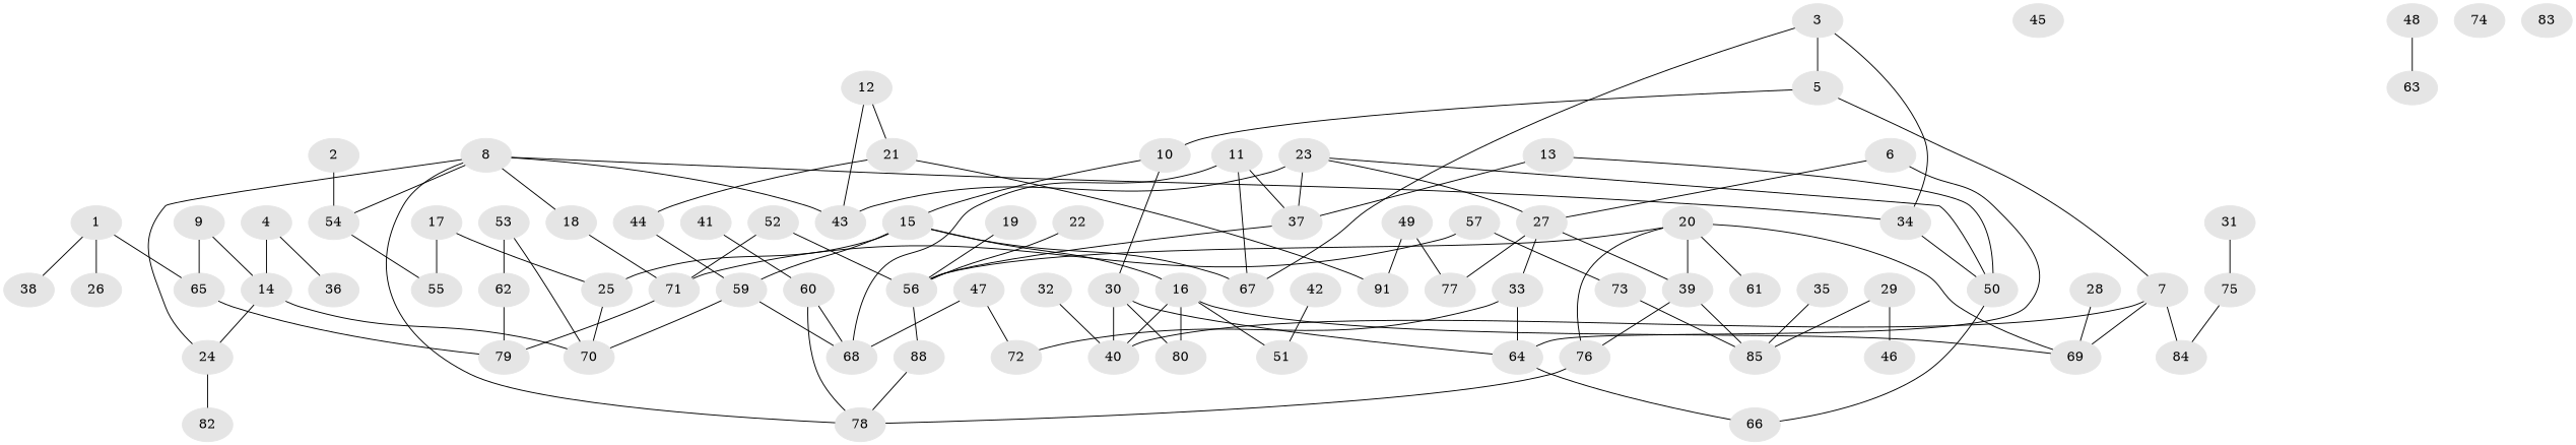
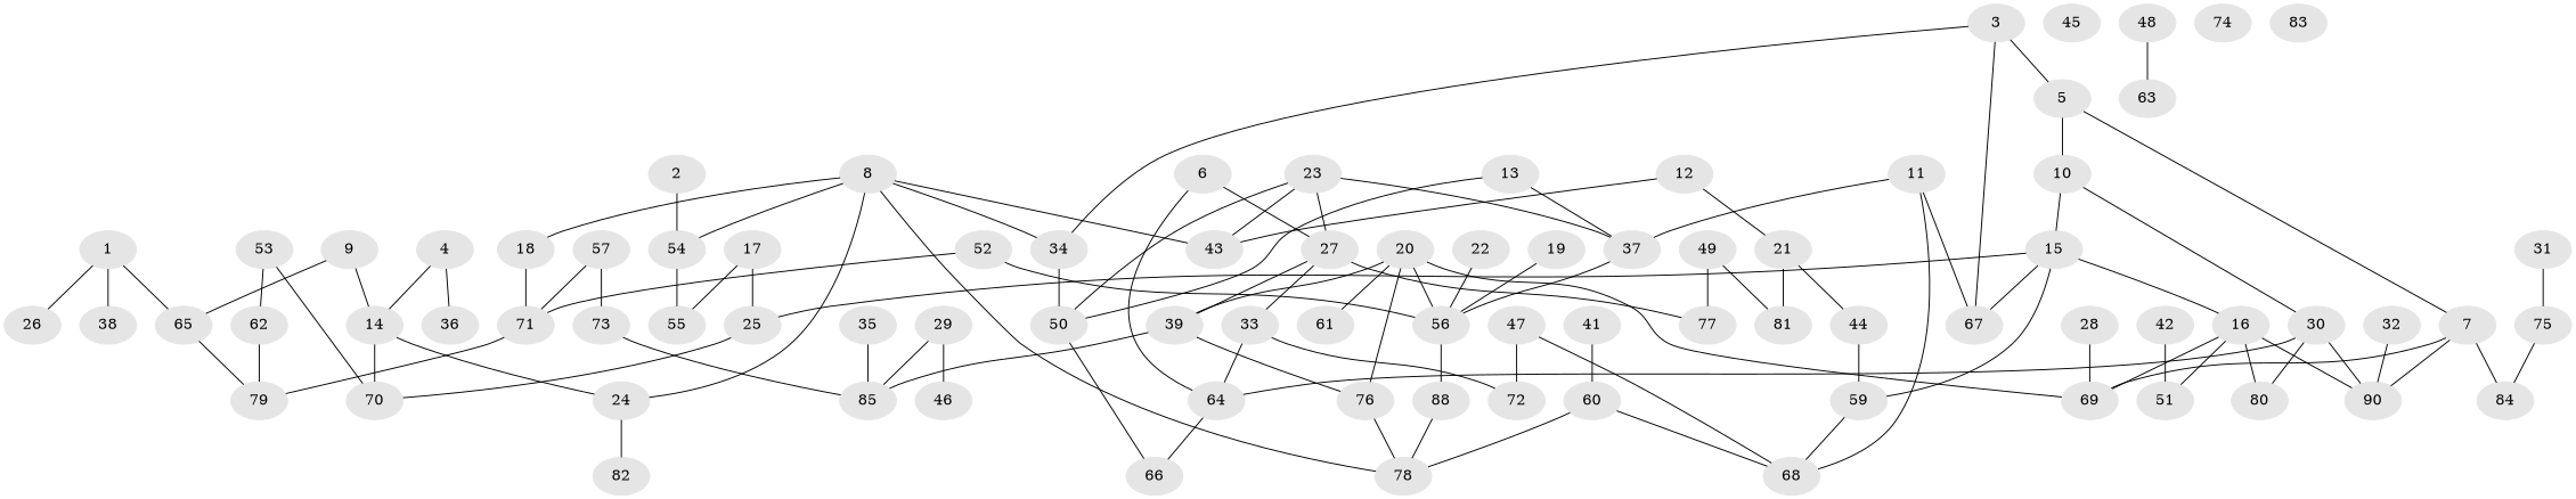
  graph {
    node [color=gray90 style=filled]
    1
    26
    38
    65
    79
    2
    54
    55
    3
    5
    34
    67
    7
    10
    50
    4
    14
    36
    24
    70
-   40
+   40 [label=90]
    69
    84
    15
    30
    6
    27
    64
    39
    33
    77
    66
    8
    18
    43
    78
    71
    82
    9
    16
    25
    59
    80
    11
    37
    68
    56
    12
    21
    44
-   81 [label=91]
+   81
    13
    51
    17
    19
    n56 [label=88]
    20
    61
    76
    85
    22
    23
    72
    28
    29
    46
    31
    75
    32
    35
    41
    60
    42
    45
    47
    48
    63
    49
    52
    53
    62
    57
    73
    74
    83
    1 -- 26
    1 -- 38
    1 -- 65
    65 -- 79
    2 -- 54
    54 -- 55
    3 -- 5
    3 -- 34
    3 -- 67
    5 -- 7
    5 -- 10
    34 -- 50
    7 -- 40
    7 -- 69
    7 -- 84
    10 -- 15
    10 -- 30
    50 -- 66
    4 -- 14
    4 -- 36
    14 -- 24
    14 -- 70
    24 -- 82
    15 -- 67
    15 -- 16
    15 -- 25
    15 -- 59
    30 -- 40
    30 -- 64
    30 -- 80
    6 -- 27
    6 -- 64
    27 -- 39
    27 -- 33
    27 -- 77
    64 -- 66
    39 -- 76
    39 -- 85
    33 -- 64
    33 -- 72
    8 -- 54
    8 -- 34
    8 -- 24
    8 -- 18
    8 -- 43
    8 -- 78
    18 -- 71
    71 -- 79
    9 -- 65
    9 -- 14
    16 -- 40
    16 -- 69
    16 -- 80
    16 -- 51
    25 -- 70
-   59 -- 70
    59 -- 68
    11 -- 67
    11 -- 37
    11 -- 68
    37 -- 56
    56 -- n56
    12 -- 43
    12 -- 21
    21 -- 44
    21 -- 81
    44 -- 59
    13 -- 50
    13 -- 37
    17 -- 55
    17 -- 25
    19 -- 56
    n56 -- 78
    20 -- 69
    20 -- 39
    20 -- 56
    20 -- 61
    20 -- 76
    76 -- 78
    22 -- 56
    23 -- 50
    23 -- 27
    23 -- 43
    23 -- 37
    28 -- 69
    29 -- 85
    29 -- 46
    31 -- 75
    75 -- 84
    32 -- 40
    35 -- 85
    41 -- 60
    60 -- 78
    60 -- 68
    42 -- 51
    47 -- 68
    47 -- 72
    48 -- 63
    49 -- 77
    49 -- 81
    52 -- 71
    52 -- 56
    53 -- 70
    53 -- 62
    62 -- 79
    57 -- 71
    57 -- 73
    73 -- 85
  }
